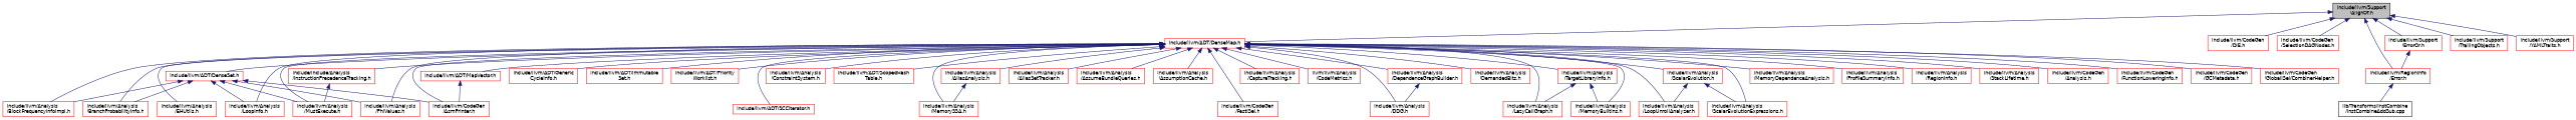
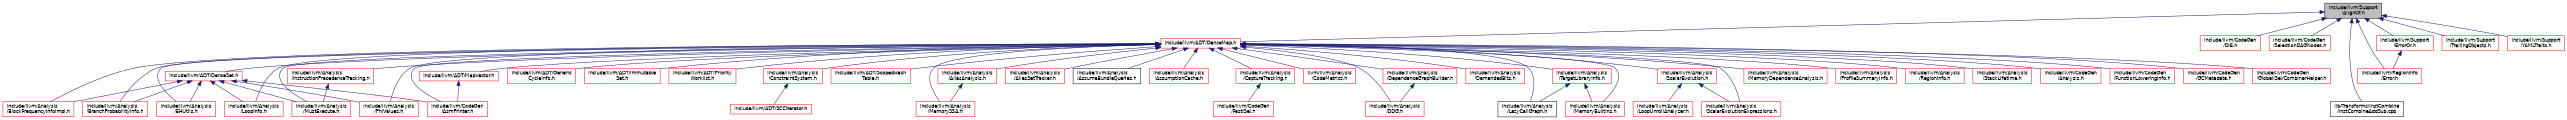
  digraph {
    node [color=red fontname=Helvetica fontsize=10 shape=record]
    edge [color=midnightblue dir=back fontname=Helvetica fontsize=10 labelfontname=Helvetica labelfontsize=10 style=solid]
    n1 [color=black fillcolor=grey75 fontcolor=black height=0.2 label="include/llvm/Support\l/AlignOf.h" style=filled width=0.4]
    n2 [height=0.2 label="include/llvm/ADT/DenseMap.h" width=0.4]
    n3 [height=0.2 label="include/llvm/CodeGen\l/DIE.h" width=0.4]
    n4 [height=0.2 label="include/llvm/CodeGen\l/SelectionDAGNodes.h" width=0.4]
    n5 [height=0.2 label="include/llvm/RegionInfo\l/Error.h" width=0.4]
    n6 [height=0.2 label="include/llvm/Support\l/ErrorOr.h" width=0.4]
    n7 [height=0.2 label="include/llvm/Support\l/TrailingObjects.h" width=0.4]
    n8 [height=0.2 label="include/llvm/Support\l/YAMLTraits.h" width=0.4]
    n9 [color=black height=0.2 label="lib/Transforms/InstCombine\l/InstCombineAddSub.cpp" width=0.4]
    n10 [height=0.2 label="include/llvm/ADT/DenseSet.h" width=0.4]
    n11 [height=0.2 label="include/llvm/Analysis\l/BlockFrequencyInfoImpl.h" width=0.4]
    n12 [height=0.2 label="include/llvm/Analysis\l/BranchProbabilityInfo.h" width=0.4]
    n13 [height=0.2 label="include/llvm/Analysis\l/EHUtils.h" width=0.4]
    n14 [height=0.2 label="include/llvm/Analysis\l/LoopInfo.h" width=0.4]
    n15 [height=0.2 label="include/llvm/Analysis\l/MustExecute.h" width=0.4]
    n16 [height=0.2 label="include/llvm/Analysis\l/PhiValues.h" width=0.4]
    n17 [height=0.2 label="include/llvm/CodeGen\l/AsmPrinter.h" width=0.4]
    n18 [height=0.2 label="include/llvm/ADT/Generic\lCycleInfo.h" width=0.4]
    n19 [height=0.2 label="include/llvm/ADT/Immutable\lSet.h" width=0.4]
    n20 [height=0.2 label="include/llvm/ADT/MapVector.h" width=0.4]
    n21 [height=0.2 label="include/llvm/ADT/Priority\lWorklist.h" width=0.4]
    n22 [height=0.2 label="include/llvm/ADT/SCCIterator.h" width=0.4]
    n23 [height=0.2 label="include/llvm/ADT/ScopedHash\lTable.h" width=0.4]
    n24 [height=0.2 label="include/llvm/Analysis\l/AliasAnalysis.h" width=0.4]
    n25 [height=0.2 label="include/llvm/Analysis\l/MemorySSA.h" width=0.4]
    n26 [height=0.2 label="include/llvm/Analysis\l/AliasSetTracker.h" width=0.4]
-   n27 [height=0.2 label="include/llvm/Analysis\l/AssumeBundleQueries.h" width=0.4]
+   n27 [color=black height=0.2 label="include/llvm/Analysis\l/AssumeBundleQueries.h" width=0.4]
    n28 [height=0.2 label="include/llvm/Analysis\l/AssumptionCache.h" width=0.4]
    n29 [height=0.2 label="include/llvm/Analysis\l/CaptureTracking.h" width=0.4]
    n30 [height=0.2 label="llvm/llvm/Analysis\l/CodeMetrics.h" width=0.4]
    n31 [height=0.2 label="include/llvm/Analysis\l/ConstraintSystem.h" width=0.4]
    n32 [height=0.2 label="include/llvm/Analysis\l/DDG.h" width=0.4]
    n33 [height=0.2 label="include/llvm/Analysis\l/DemandedBits.h" width=0.4]
    n34 [height=0.2 label="include/llvm/Analysis\l/DependenceGraphBuilder.h" width=0.4]
-   n35 [height=0.2 label="include/include/Analysis\l/InstructionPrecedenceTracking.h" width=0.4]
-   n36 [height=0.2 label="include/llvm/Analysis\l/LazyCallGraph.h" width=0.4]
+   n35 [height=0.2 label="include/llvm/Analysis\l/InstructionPrecedenceTracking.h" width=0.4]
+   n36 [color=black height=0.2 label="include/llvm/Analysis\l/LazyCallGraph.h" width=0.4]
    n37 [height=0.2 label="include/llvm/Analysis\l/LoopUnrollAnalyzer.h" width=0.4]
    n38 [height=0.2 label="include/llvm/Analysis\l/MemoryBuiltins.h" width=0.4]
    n39 [height=0.2 label="include/llvm/Analysis\l/MemoryDependenceAnalysis.h" width=0.4]
    n40 [height=0.2 label="include/llvm/Analysis\l/ProfileSummaryInfo.h" width=0.4]
    n41 [height=0.2 label="include/llvm/Analysis\l/RegionInfo.h" width=0.4]
    n42 [height=0.2 label="include/llvm/Analysis\l/ScalarEvolution.h" width=0.4]
    n43 [height=0.2 label="include/llvm/Analysis\l/ScalarEvolutionExpressions.h" width=0.4]
    n44 [height=0.2 label="include/llvm/Analysis\l/StackLifetime.h" width=0.4]
    n45 [height=0.2 label="include/llvm/Analysis\l/TargetLibraryInfo.h" width=0.4]
    n46 [height=0.2 label="include/llvm/CodeGen\l/Analysis.h" width=0.4]
    n47 [height=0.2 label="include/llvm/CodeGen\l/FastISel.h" width=0.4]
    n48 [height=0.2 label="include/llvm/CodeGen\l/FunctionLoweringInfo.h" width=0.4]
    n49 [height=0.2 label="include/llvm/CodeGen\l/GCMetadata.h" width=0.4]
    n50 [height=0.2 label="include/llvm/CodeGen\l/GlobalISel/CombinerHelper.h" width=0.4]
    n1 -> n2
    n1 -> n3
    n1 -> n4
    n1 -> n5
    n1 -> n6
    n1 -> n7
    n1 -> n8
-   n5 -> n9
+   n1 -> n9
    n2 -> n10
    n2 -> n11
    n2 -> n12
    n2 -> n13
    n2 -> n14
    n2 -> n15
    n2 -> n16
    n2 -> n17
    n2 -> n18
    n2 -> n19
    n2 -> n20
    n2 -> n21
-   n2 -> n22
+   n31 -> n22
    n2 -> n23
    n2 -> n24
    n2 -> n25
    n2 -> n26
    n2 -> n27
    n2 -> n28
    n2 -> n29
    n2 -> n30
    n2 -> n31
    n2 -> n32
    n2 -> n33
    n2 -> n34
    n2 -> n35
    n2 -> n36
-   n2 -> n37
    n2 -> n38
    n2 -> n39
    n2 -> n40
    n2 -> n41
    n2 -> n42
    n2 -> n43
    n2 -> n44
    n2 -> n45
    n2 -> n46
-   n2 -> n47
+   n29 -> n47
    n2 -> n48
    n2 -> n49
    n2 -> n50
    n6 -> n5
    n10 -> n11
    n10 -> n12
+   n10 -> n13
    n10 -> n14
    n10 -> n15
    n10 -> n16
    n10 -> n17
    n20 -> n17
    n24 -> n25
    n34 -> n32
    n35 -> n15
    n42 -> n37
    n42 -> n43
    n45 -> n36
    n45 -> n38
  }
